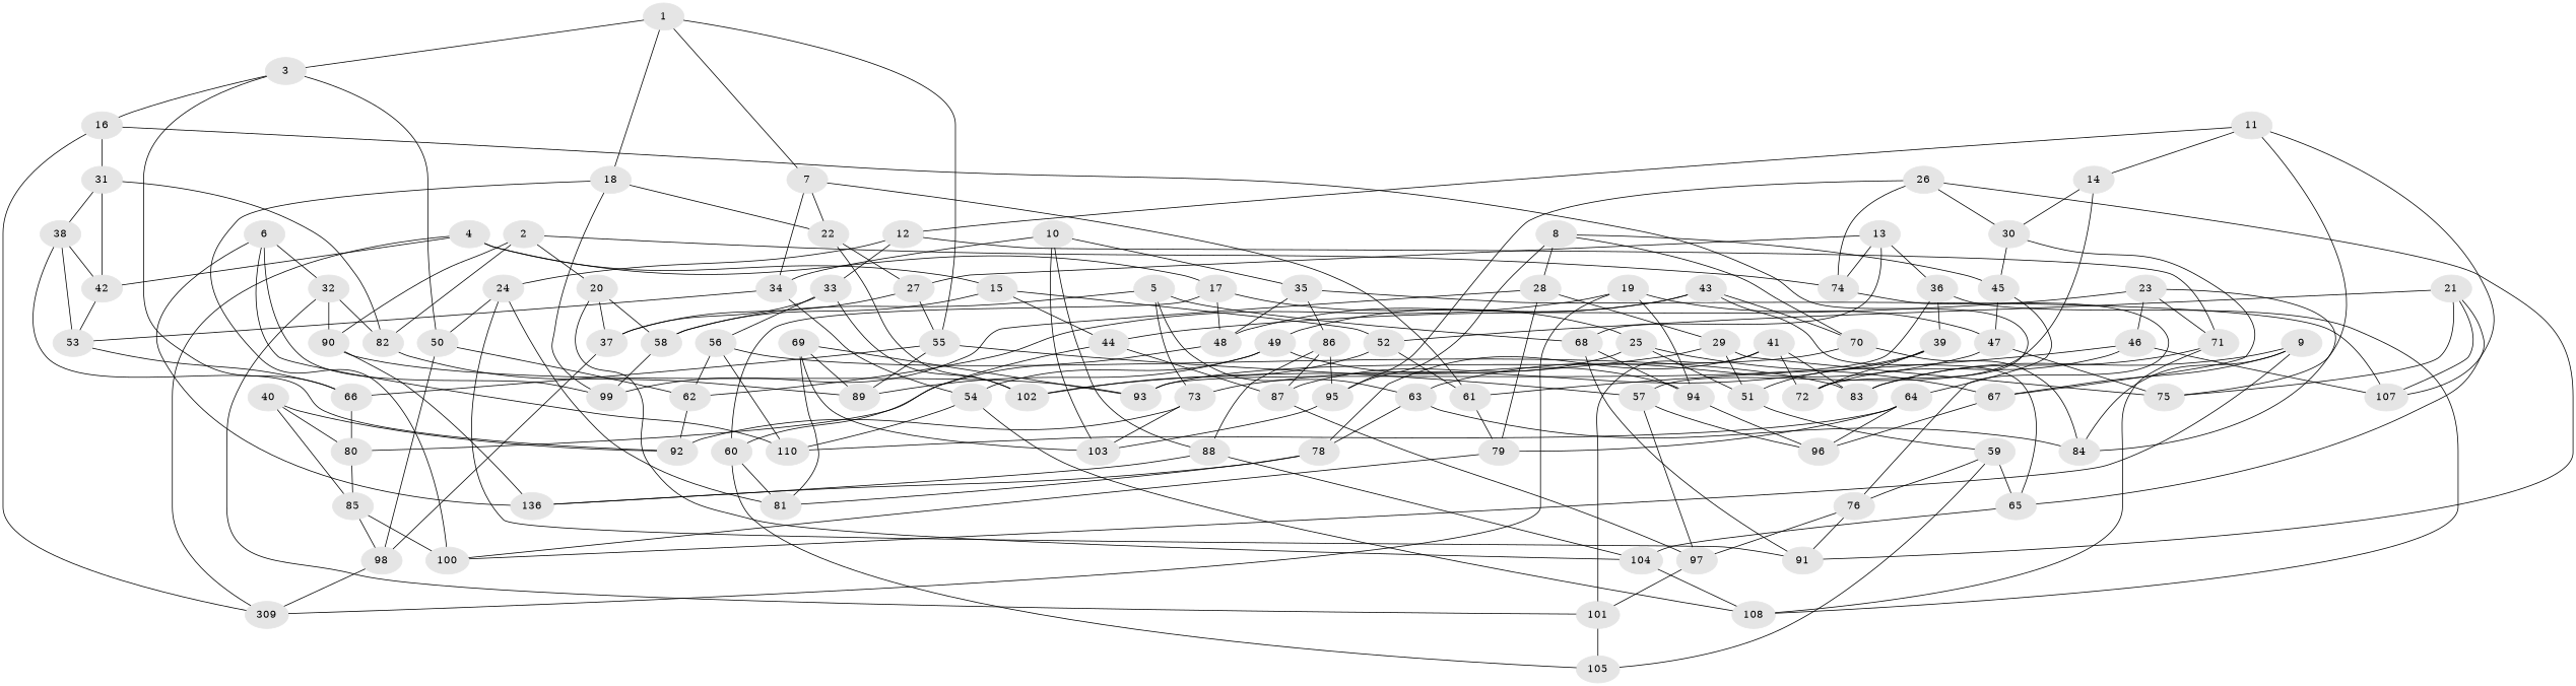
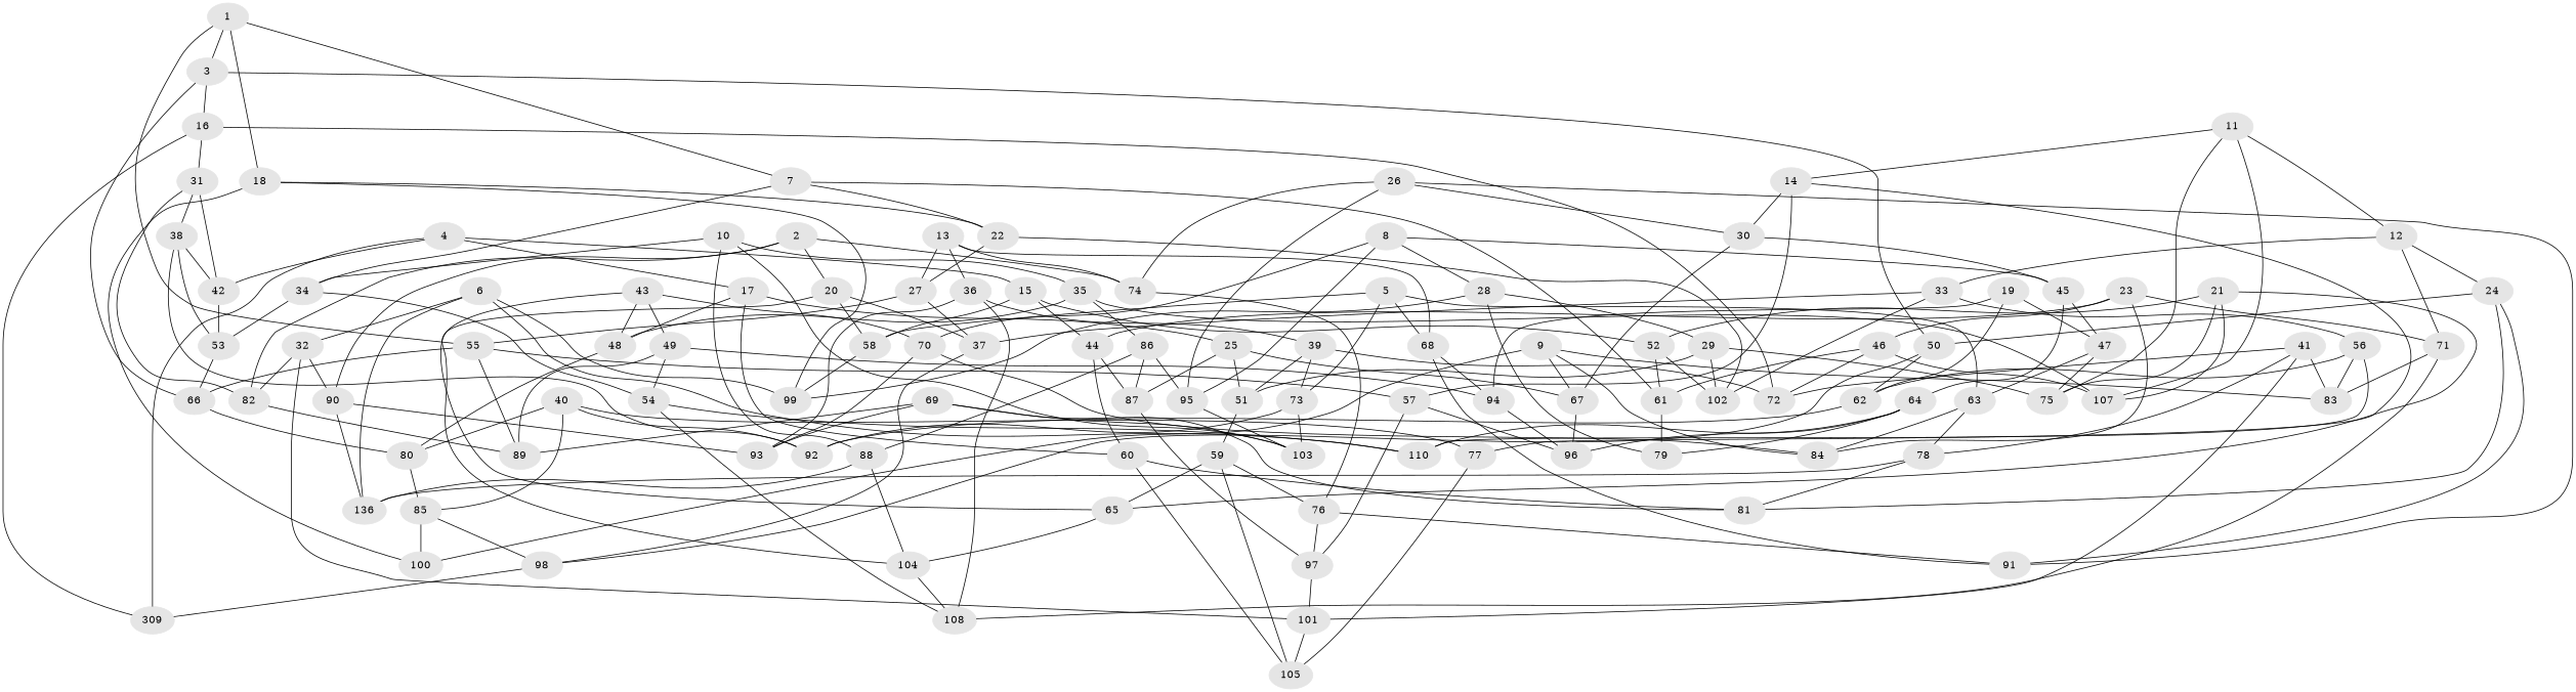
  graph {
    node [color=gray90 style=filled]
    1
    3
    7
    18
    55
    16
    50
    66
    22
    34
    61
    99
    100
    57
    89
    2
    20
    74
    82
    90
    58
    37
    104
    76
    n25 [label=136]
    93
    n27 [label=309]
    31
    72
    62
    98
    80
    4
    15
    17
    42
    44
    52
    25
    48
    60
    53
    5
    63
    68
    73
    84
    78
    94
    91
    103
    92
    6
    32
    110
    101
    27
    102
    54
    79
    8
    28
    45
    70
    95
    29
    47
    64
    9
    67
    83
    96
    10
    35
    88
    107
    86
    11
    12
    14
    75
    24
    33
    71
    30
+   77
    81
    56
    108
    13
    36
    39
    97
    105
    87
    38
    51
    19
    21
    65
    23
    46
    59
    26
    40
    85
    41
    43
    49
    69
    1 -- 3
    1 -- 7
    1 -- 18
    1 -- 55
    3 -- 16
    3 -- 50
    3 -- 66
    7 -- 22
    7 -- 34
    7 -- 61
    18 -- 22
    18 -- 99
    18 -- 100
    55 -- 66
    55 -- 57
    55 -- 89
    16 -- n27
    16 -- 31
    16 -- 72
    50 -- 62
    50 -- 98
    66 -- 80
    22 -- 27
    22 -- 102
    34 -- 53
    34 -- 54
    61 -- 79
    57 -- 96
    57 -- 97
    2 -- 20
    2 -- 74
    2 -- 82
    2 -- 90
    20 -- 58
    20 -- 37
    20 -- 104
    74 -- 76
    82 -- 89
    90 -- n25
    90 -- 93
    58 -- 99
    37 -- 98
    104 -- 108
    76 -- 91
    76 -- 97
    31 -- 82
    31 -- 42
    31 -- 38
    62 -- 92
    98 -- n27
    80 -- 85
    4 -- n27
    4 -- 15
    4 -- 17
    4 -- 42
    15 -- 58
    15 -- 44
    15 -- 52
    17 -- 25
    17 -- 48
    17 -- 60
    42 -- 53
    44 -- 60
    44 -- 87
    52 -- 61
    52 -- 102
    25 -- 67
    25 -- 87
    25 -- 51
    48 -- 80
    60 -- 81
    60 -- 105
    53 -- 66
    5 -- 58
    5 -- 63
    5 -- 68
    5 -- 73
    63 -- 84
    63 -- 78
    68 -- 94
    68 -- 91
    73 -- 103
    73 -- 92
    78 -- n25
    78 -- 81
    94 -- 96
    6 -- 99
    6 -- n25
    6 -- 32
    6 -- 110
    32 -- 82
    32 -- 90
    32 -- 101
    101 -- 105
    27 -- 55
    27 -- 37
    54 -- 110
    54 -- 108
-   79 -- 100
    8 -- 28
    8 -- 45
    8 -- 70
    8 -- 95
    28 -- 99
    28 -- 79
    28 -- 29
    45 -- 47
    45 -- 64
    70 -- 93
    70 -- 84
    95 -- 103
    29 -- 102
    29 -- 75
    29 -- 51
    47 -- 63
    47 -- 75
    64 -- 110
    64 -- 79
    64 -- 96
    9 -- 100
    9 -- 84
    9 -- 67
    9 -- 83
    67 -- 96
    10 -- 34
    10 -- 103
    10 -- 35
    10 -- 88
    35 -- 48
    35 -- 107
    35 -- 86
    88 -- 104
    88 -- n25
    86 -- 95
    86 -- 88
    86 -- 87
    11 -- 107
    11 -- 12
    11 -- 14
    11 -- 75
    12 -- 24
    12 -- 33
    12 -- 71
    14 -- 57
    14 -- 30
+   14 -- 77
    24 -- 50
    24 -- 91
    24 -- 81
    33 -- 37
    33 -- 102
    33 -- 56
    71 -- 83
    71 -- 108
    30 -- 45
    30 -- 67
+   77 -- 105
    56 -- 62
    56 -- 110
    56 -- 83
    13 -- 74
    13 -- 68
    13 -- 27
    13 -- 36
    36 -- 93
    36 -- 108
    36 -- 39
    39 -- 72
    39 -- 73
    39 -- 51
    97 -- 101
    87 -- 97
    38 -- 42
    38 -- 53
    38 -- 92
    51 -- 59
-   19 -- n27
    19 -- 62
    19 -- 94
    19 -- 47
    21 -- 52
    21 -- 107
    21 -- 75
    21 -- 65
    65 -- 104
    23 -- 44
    23 -- 84
    23 -- 71
    23 -- 46
    46 -- 61
    46 -- 72
    46 -- 107
    59 -- 76
    59 -- 105
    59 -- 65
    26 -- 74
    26 -- 91
    26 -- 95
    26 -- 30
    40 -- 80
    40 -- 92
+   40 -- 77
    40 -- 85
    85 -- 100
    85 -- 98
    41 -- 72
    41 -- 78
    41 -- 101
    41 -- 83
    43 -- 48
    43 -- 70
    43 -- 65
    43 -- 49
    49 -- 89
    49 -- 94
    49 -- 54
    69 -- 89
    69 -- 93
    69 -- 103
    69 -- 81
  }
